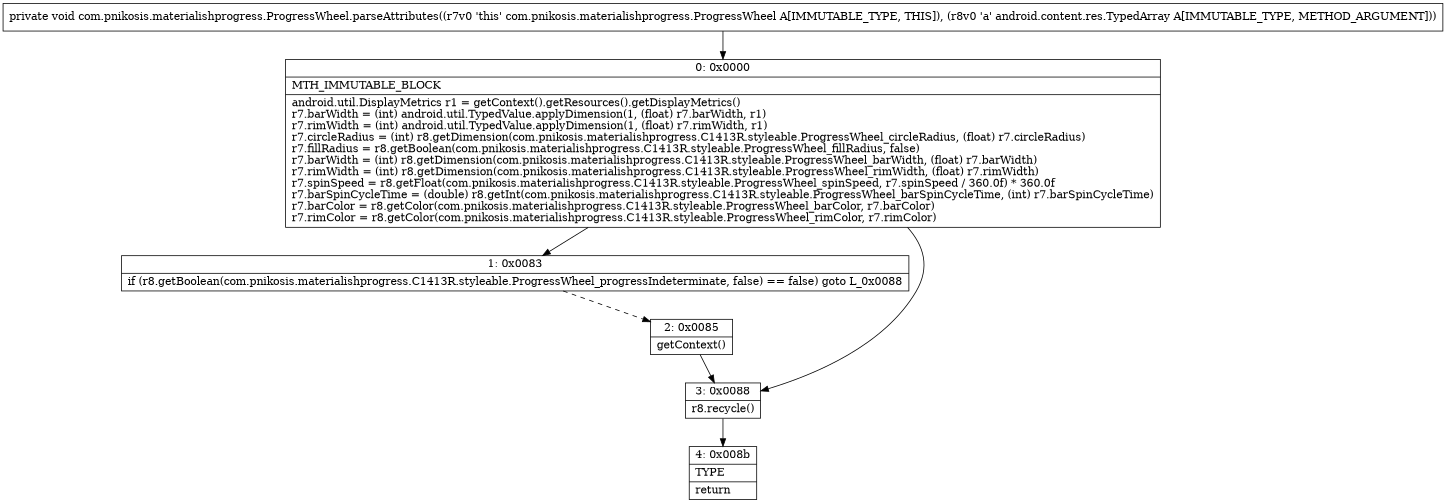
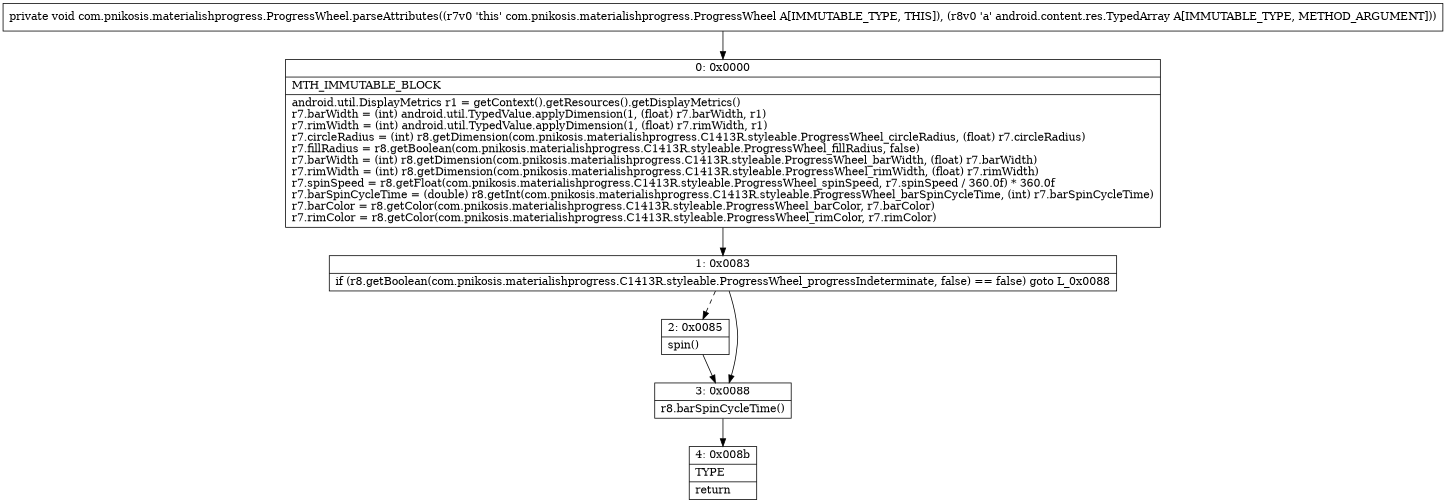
  digraph {
    node [shape=record]
    n1 [label="{0\:\ 0x0000|MTH_IMMUTABLE_BLOCK\l|android.util.DisplayMetrics r1 = getContext().getResources().getDisplayMetrics()\lr7.barWidth = (int) android.util.TypedValue.applyDimension(1, (float) r7.barWidth, r1)\lr7.rimWidth = (int) android.util.TypedValue.applyDimension(1, (float) r7.rimWidth, r1)\lr7.circleRadius = (int) r8.getDimension(com.pnikosis.materialishprogress.C1413R.styleable.ProgressWheel_circleRadius, (float) r7.circleRadius)\lr7.fillRadius = r8.getBoolean(com.pnikosis.materialishprogress.C1413R.styleable.ProgressWheel_fillRadius, false)\lr7.barWidth = (int) r8.getDimension(com.pnikosis.materialishprogress.C1413R.styleable.ProgressWheel_barWidth, (float) r7.barWidth)\lr7.rimWidth = (int) r8.getDimension(com.pnikosis.materialishprogress.C1413R.styleable.ProgressWheel_rimWidth, (float) r7.rimWidth)\lr7.spinSpeed = r8.getFloat(com.pnikosis.materialishprogress.C1413R.styleable.ProgressWheel_spinSpeed, r7.spinSpeed \/ 360.0f) * 360.0f\lr7.barSpinCycleTime = (double) r8.getInt(com.pnikosis.materialishprogress.C1413R.styleable.ProgressWheel_barSpinCycleTime, (int) r7.barSpinCycleTime)\lr7.barColor = r8.getColor(com.pnikosis.materialishprogress.C1413R.styleable.ProgressWheel_barColor, r7.barColor)\lr7.rimColor = r8.getColor(com.pnikosis.materialishprogress.C1413R.styleable.ProgressWheel_rimColor, r7.rimColor)\l}"]
    n2 [label="{1\:\ 0x0083|if (r8.getBoolean(com.pnikosis.materialishprogress.C1413R.styleable.ProgressWheel_progressIndeterminate, false) == false) goto L_0x0088\l}"]
-   n3 [label="{2\:\ 0x0085|getContext()\l}"]
-   n4 [label="{3\:\ 0x0088|r8.recycle()\l}"]
+   n3 [label="{2\:\ 0x0085|spin()\l}"]
+   n4 [label="{3\:\ 0x0088|r8.barSpinCycleTime()\l}"]
    n5 [label="{4\:\ 0x008b|TYPE\l|return\l}"]
    n6 [label="{private void com.pnikosis.materialishprogress.ProgressWheel.parseAttributes((r7v0 'this' com.pnikosis.materialishprogress.ProgressWheel A[IMMUTABLE_TYPE, THIS]), (r8v0 'a' android.content.res.TypedArray A[IMMUTABLE_TYPE, METHOD_ARGUMENT])) }"]
    n1 -> n2
    n2 -> n3 [style=dashed]
-   n1 -> n4
+   n2 -> n4
    n3 -> n4
    n4 -> n5
    n6 -> n1
  }
